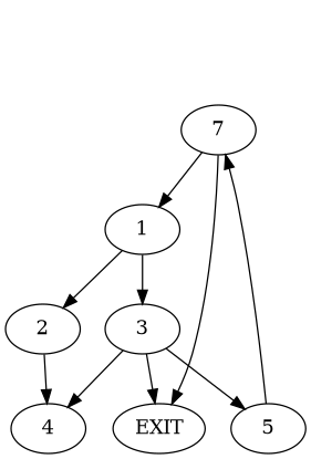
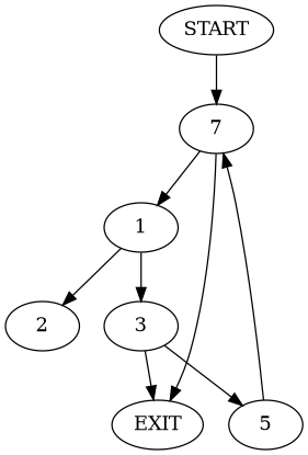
  digraph {
+   n1 [label=START]
    7
    1
    2
    3
    n6 [label=EXIT]
-   4
    5
+   n1 -> 7
    7 -> 1
    7 -> n6
    1 -> 2
    1 -> 3
-   2 -> 4
    3 -> n6
-   3 -> 4
    3 -> 5
    5 -> 7
  }
